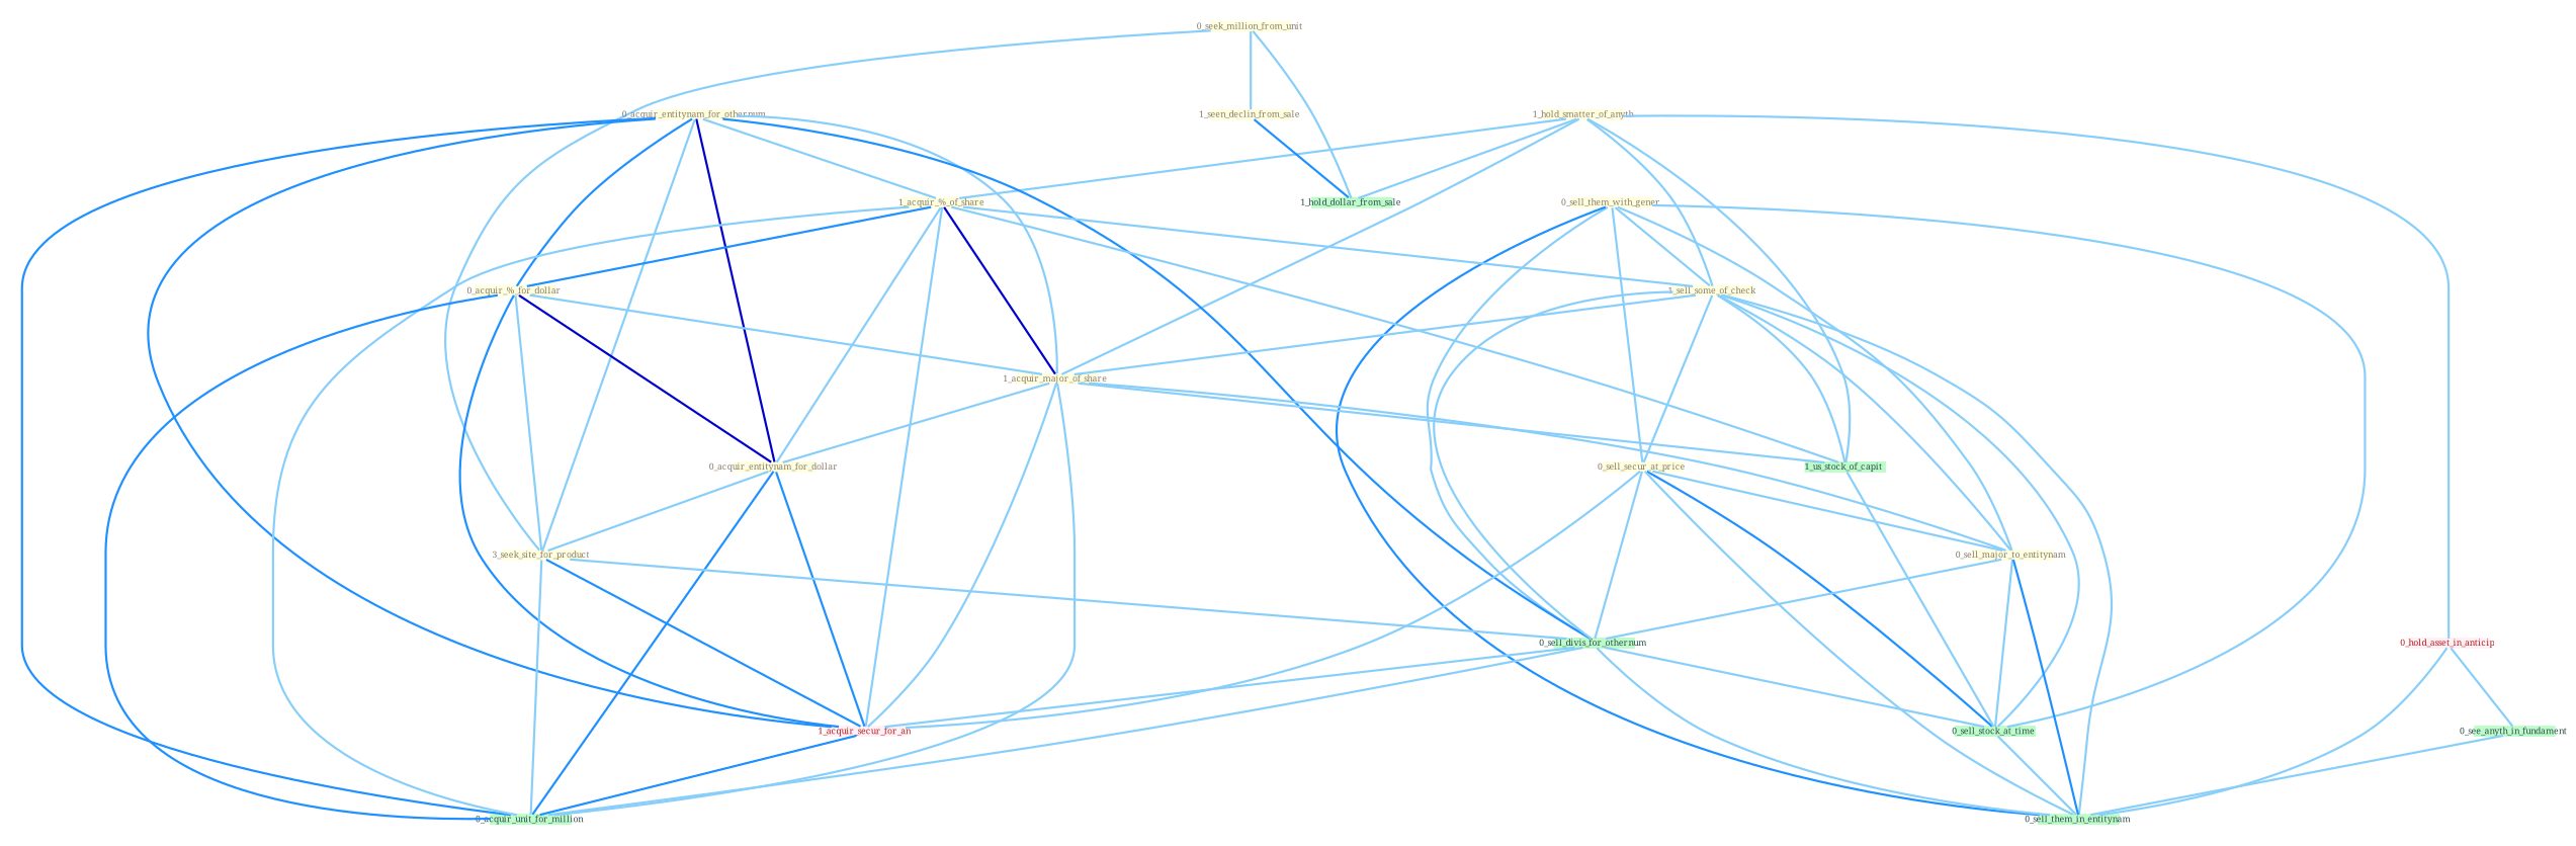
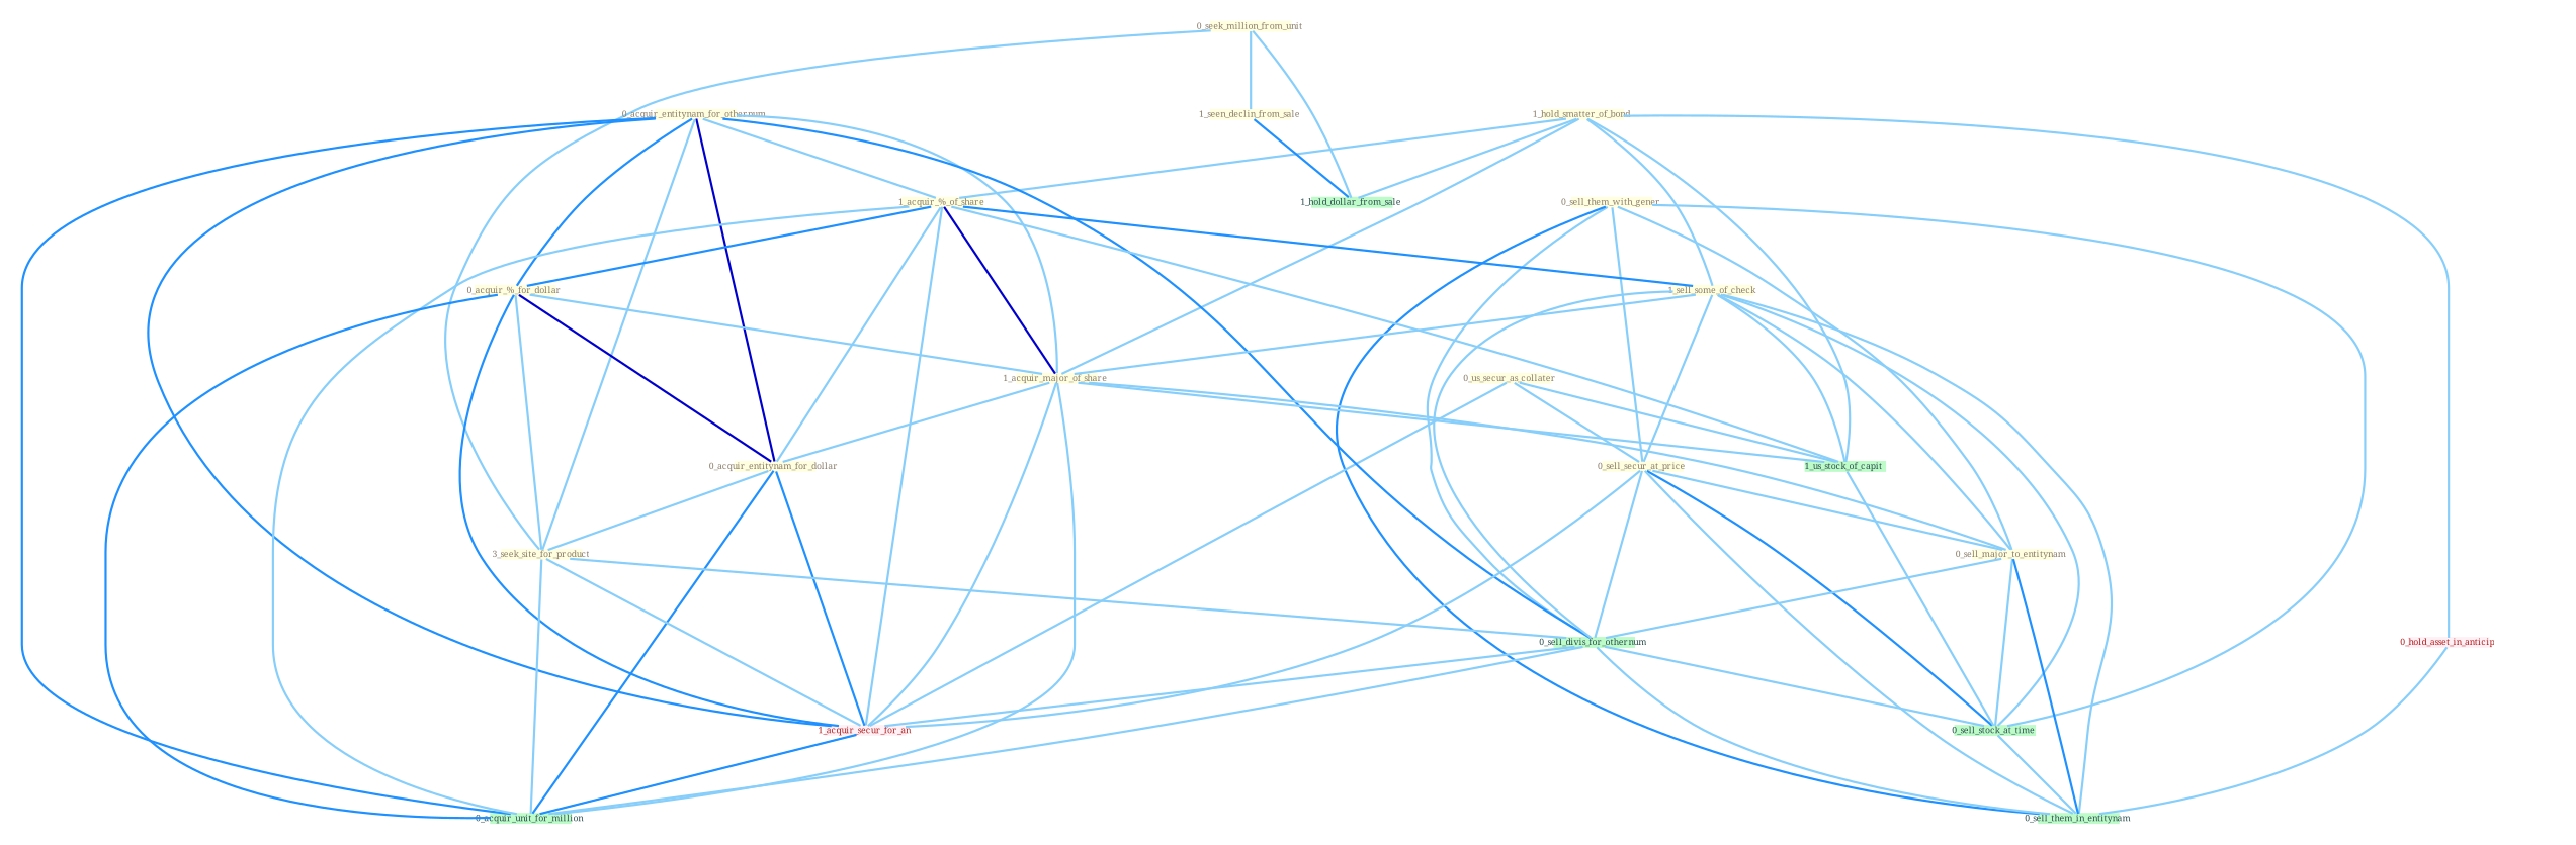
  graph {
    fontname="Noto Serif"
    node [color="#ffffe0" fixedsize=true fontcolor="#8b7d6b" fontname="Noto Serif" fontsize=4 shape=polygon style=filled]
    edge [color="#87cefa" fontname="Noto Serif" w=1]
    "0_seek_million_from_unit " [height=.06 width=.5]
-   "1_hold_smatter_of_bond " [height=.06 width=.5 label="1_hold_smatter_of_anyth"]
+   "1_hold_smatter_of_bond " [height=.06 width=.5]
    "0_sell_them_with_gener " [height=.06 width=.5]
+   "0_us_secur_as_collater " [height=.06 width=.5]
    "0_acquir_entitynam_for_othernum " [height=.06 width=.5]
    "1_acquir_%_of_share " [height=.06 width=.5]
    "1_seen_declin_from_sale " [height=.06 width=.5]
    "0_acquir_%_for_dollar " [height=.06 width=.5]
    "1_sell_some_of_check " [height=.06 width=.5]
    "0_sell_secur_at_price " [height=.06 width=.5]
    "1_acquir_major_of_share " [height=.06 width=.5]
    "0_sell_major_to_entitynam " [height=.06 width=.5]
    "0_acquir_entitynam_for_dollar " [height=.06 width=.5]
    n14 [height=.06 label="3_seek_site_for_product" width=.5]
    "1_acquir_secur_for_an " [color="#fff0f5" fontcolor="#b22222" height=.06 width=.5]
    "0_hold_asset_in_anticip " [color="#fff0f5" fontcolor="#b22222" height=.06 width=.5]
    "1_hold_dollar_from_sale " [color="#BDFCC9" fontcolor="#2f4f4f" height=.06 width=.5]
    "1_us_stock_of_capit " [color="#BDFCC9" fontcolor="#2f4f4f" height=.06 width=.5]
    "0_sell_divis_for_othernum " [color="#BDFCC9" fontcolor="#2f4f4f" height=.06 width=.5]
    "0_sell_stock_at_time " [color="#BDFCC9" fontcolor="#2f4f4f" height=.06 width=.5]
    "0_sell_them_in_entitynam " [color="#BDFCC9" fontcolor="#2f4f4f" height=.06 width=.5]
    "0_acquir_unit_for_million " [color="#BDFCC9" fontcolor="#2f4f4f" height=.06 width=.5]
-   "0_see_anyth_in_fundament " [color="#BDFCC9" fontcolor="#2f4f4f" height=.06 width=.5]
    subgraph sub_1 {
      "0_seek_million_from_unit "
      "1_hold_smatter_of_bond "
      "0_sell_them_with_gener "
+     "0_us_secur_as_collater "
      "0_acquir_entitynam_for_othernum "
      "1_acquir_%_of_share "
      "1_seen_declin_from_sale "
      "0_acquir_%_for_dollar "
      "1_sell_some_of_check "
      "0_sell_secur_at_price "
      "1_acquir_major_of_share "
      "0_sell_major_to_entitynam "
      "0_acquir_entitynam_for_dollar "
      n14
    }
    subgraph sub_2 {
      "1_acquir_secur_for_an "
      "0_hold_asset_in_anticip "
    }
    "0_seek_million_from_unit " -- "1_seen_declin_from_sale "
    "0_seek_million_from_unit " -- n14
    "0_seek_million_from_unit " -- "1_hold_dollar_from_sale "
    "1_hold_smatter_of_bond " -- "1_acquir_%_of_share "
    "1_hold_smatter_of_bond " -- "1_sell_some_of_check "
    "1_hold_smatter_of_bond " -- "1_acquir_major_of_share "
    "1_hold_smatter_of_bond " -- "0_hold_asset_in_anticip "
    "1_hold_smatter_of_bond " -- "1_hold_dollar_from_sale "
    "1_hold_smatter_of_bond " -- "1_us_stock_of_capit "
-   "0_sell_them_with_gener " -- "1_sell_some_of_check "
    "0_sell_them_with_gener " -- "0_sell_secur_at_price "
    "0_sell_them_with_gener " -- "0_sell_major_to_entitynam "
    "0_sell_them_with_gener " -- "0_sell_divis_for_othernum "
    "0_sell_them_with_gener " -- "0_sell_stock_at_time "
    "0_sell_them_with_gener " -- "0_sell_them_in_entitynam " [color="#1e90ff" w=2]
+   "0_us_secur_as_collater " -- "0_sell_secur_at_price "
+   "0_us_secur_as_collater " -- "1_acquir_secur_for_an "
+   "0_us_secur_as_collater " -- "1_us_stock_of_capit "
    "0_acquir_entitynam_for_othernum " -- "1_acquir_%_of_share "
    "0_acquir_entitynam_for_othernum " -- "0_acquir_%_for_dollar " [color="#1e90ff" w=2]
    "0_acquir_entitynam_for_othernum " -- "1_acquir_major_of_share "
    "0_acquir_entitynam_for_othernum " -- "0_acquir_entitynam_for_dollar " [color="#0000cd" w=3]
    "0_acquir_entitynam_for_othernum " -- n14
    "0_acquir_entitynam_for_othernum " -- "1_acquir_secur_for_an " [color="#1e90ff" w=2]
    "0_acquir_entitynam_for_othernum " -- "0_sell_divis_for_othernum " [color="#1e90ff" w=2]
    "0_acquir_entitynam_for_othernum " -- "0_acquir_unit_for_million " [color="#1e90ff" w=2]
    "1_acquir_%_of_share " -- "0_acquir_%_for_dollar " [color="#1e90ff" w=2]
-   "1_acquir_%_of_share " -- "1_sell_some_of_check "
+   "1_acquir_%_of_share " -- "1_sell_some_of_check " [color="#1e90ff"]
    "1_acquir_%_of_share " -- "1_acquir_major_of_share " [color="#0000cd" w=3]
    "1_acquir_%_of_share " -- "0_acquir_entitynam_for_dollar "
    "1_acquir_%_of_share " -- "1_acquir_secur_for_an "
    "1_acquir_%_of_share " -- "1_us_stock_of_capit "
    "1_acquir_%_of_share " -- "0_acquir_unit_for_million "
    "1_seen_declin_from_sale " -- "1_hold_dollar_from_sale " [color="#1e90ff" w=2]
    "0_acquir_%_for_dollar " -- "1_acquir_major_of_share "
    "0_acquir_%_for_dollar " -- "0_acquir_entitynam_for_dollar " [color="#0000cd" w=3]
    "0_acquir_%_for_dollar " -- n14
    "0_acquir_%_for_dollar " -- "1_acquir_secur_for_an " [color="#1e90ff" w=2]
    "0_acquir_%_for_dollar " -- "0_acquir_unit_for_million " [color="#1e90ff" w=2]
    "1_sell_some_of_check " -- "0_sell_secur_at_price "
    "1_sell_some_of_check " -- "1_acquir_major_of_share "
    "1_sell_some_of_check " -- "0_sell_major_to_entitynam "
    "1_sell_some_of_check " -- "1_us_stock_of_capit "
    "1_sell_some_of_check " -- "0_sell_divis_for_othernum "
    "1_sell_some_of_check " -- "0_sell_stock_at_time "
    "1_sell_some_of_check " -- "0_sell_them_in_entitynam "
    "0_sell_secur_at_price " -- "0_sell_major_to_entitynam "
    "0_sell_secur_at_price " -- "1_acquir_secur_for_an "
    "0_sell_secur_at_price " -- "0_sell_divis_for_othernum "
    "0_sell_secur_at_price " -- "0_sell_stock_at_time " [color="#1e90ff" w=2]
    "0_sell_secur_at_price " -- "0_sell_them_in_entitynam "
    "1_acquir_major_of_share " -- "0_sell_major_to_entitynam "
    "1_acquir_major_of_share " -- "0_acquir_entitynam_for_dollar "
    "1_acquir_major_of_share " -- "1_acquir_secur_for_an "
    "1_acquir_major_of_share " -- "1_us_stock_of_capit "
    "1_acquir_major_of_share " -- "0_acquir_unit_for_million "
    "0_sell_major_to_entitynam " -- "0_sell_divis_for_othernum "
    "0_sell_major_to_entitynam " -- "0_sell_stock_at_time "
    "0_sell_major_to_entitynam " -- "0_sell_them_in_entitynam " [color="#1e90ff" w=2]
    "0_acquir_entitynam_for_dollar " -- n14
    "0_acquir_entitynam_for_dollar " -- "1_acquir_secur_for_an " [color="#1e90ff" w=2]
    "0_acquir_entitynam_for_dollar " -- "0_acquir_unit_for_million " [color="#1e90ff" w=2]
-   n14 -- "1_acquir_secur_for_an " [color="#1e90ff"]
+   n14 -- "1_acquir_secur_for_an "
    n14 -- "0_sell_divis_for_othernum "
    n14 -- "0_acquir_unit_for_million "
    "1_acquir_secur_for_an " -- "0_acquir_unit_for_million " [color="#1e90ff" w=2]
    "0_hold_asset_in_anticip " -- "0_sell_them_in_entitynam "
-   "0_hold_asset_in_anticip " -- "0_see_anyth_in_fundament "
    "1_us_stock_of_capit " -- "0_sell_stock_at_time "
    "0_sell_divis_for_othernum " -- "1_acquir_secur_for_an "
    "0_sell_divis_for_othernum " -- "0_sell_stock_at_time "
    "0_sell_divis_for_othernum " -- "0_sell_them_in_entitynam "
    "0_sell_divis_for_othernum " -- "0_acquir_unit_for_million "
    "0_sell_stock_at_time " -- "0_sell_them_in_entitynam "
-   "0_see_anyth_in_fundament " -- "0_sell_them_in_entitynam "
  }
